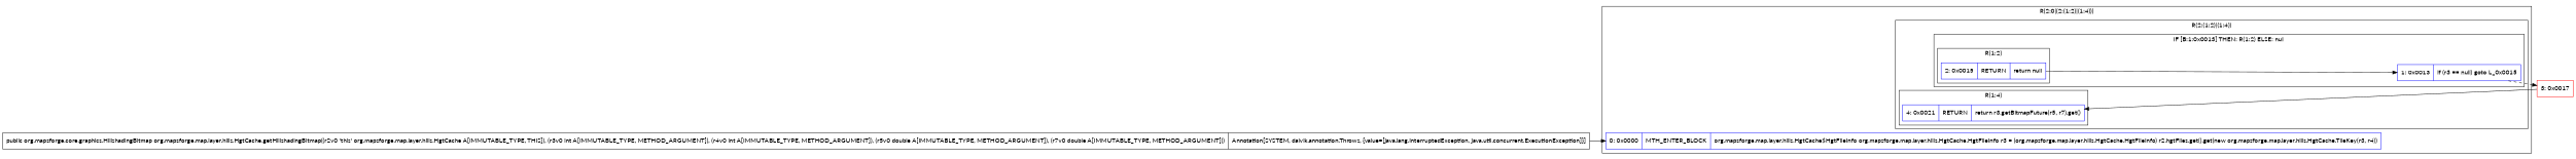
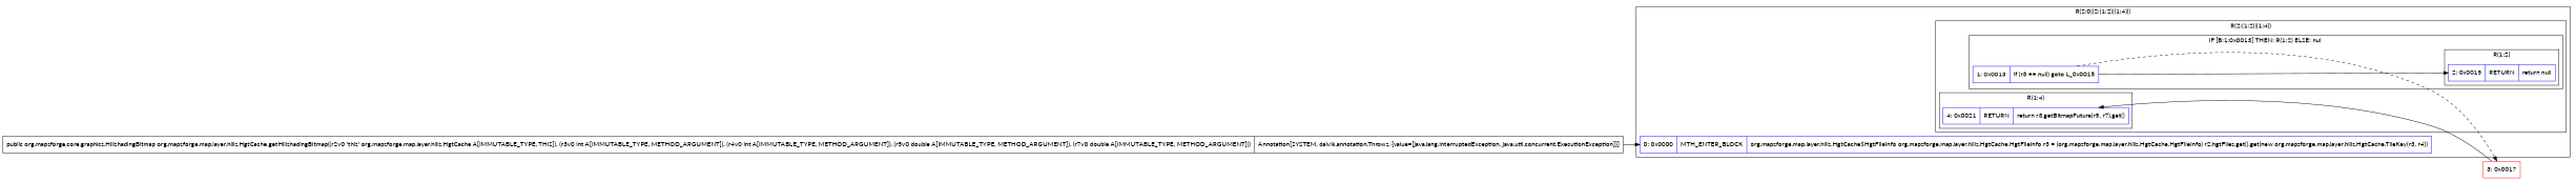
  digraph {
    fontname=Lato
    rankdir=LR
    node [color=blue fontname=Lato shape=record]
    edge [fontname=Lato]
    n1 [label="{2\:\ 0x0015|RETURN\l|return null\l}"]
    n2 [label="{1\:\ 0x0013|if (r3 == null) goto L_0x0015\l}"]
    n3 [label="{4\:\ 0x0021|RETURN\l|return r3.getBitmapFuture(r5, r7).get()\l}"]
    n4 [label="{0\:\ 0x0000|MTH_ENTER_BLOCK\l|org.mapsforge.map.layer.hills.HgtCache$HgtFileInfo org.mapsforge.map.layer.hills.HgtCache.HgtFileInfo r3 = (org.mapsforge.map.layer.hills.HgtCache.HgtFileInfo) r2.hgtFiles.get().get(new org.mapsforge.map.layer.hills.HgtCache.TileKey(r3, r4))\l}"]
    n5 [color=red label="{3\:\ 0x0017}"]
    n6 [label="{public org.mapsforge.core.graphics.HillshadingBitmap org.mapsforge.map.layer.hills.HgtCache.getHillshadingBitmap((r2v0 'this' org.mapsforge.map.layer.hills.HgtCache A[IMMUTABLE_TYPE, THIS]), (r3v0 int A[IMMUTABLE_TYPE, METHOD_ARGUMENT]), (r4v0 int A[IMMUTABLE_TYPE, METHOD_ARGUMENT]), (r5v0 double A[IMMUTABLE_TYPE, METHOD_ARGUMENT]), (r7v0 double A[IMMUTABLE_TYPE, METHOD_ARGUMENT]))  | Annotation[SYSTEM, dalvik.annotation.Throws, \{value=[java.lang.InterruptedException, java.util.concurrent.ExecutionException]\}]\l}" color=""]
    subgraph cluster_1 {
      label="R(2:0|(2:(1:2)|(1:4)))"
      n4
      subgraph cluster_2 {
        label="R(2:(1:2)|(1:4))"
        subgraph cluster_3 {
          label="IF [B:1:0x0013] THEN: R(1:2) ELSE: null"
          n2
          subgraph cluster_4 {
            label="R(1:2)"
            n1
          }
        }
        subgraph cluster_5 {
          label="R(1:4)"
          n3
        }
      }
    }
-   n1 -> n2
+   n2 -> n1
    n2 -> n5 [style=dashed]
    n5 -> n3
    n6 -> n4
  }
